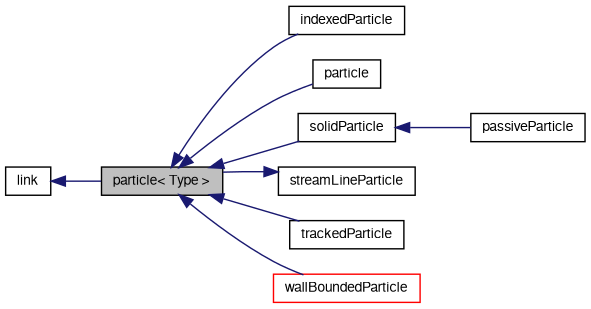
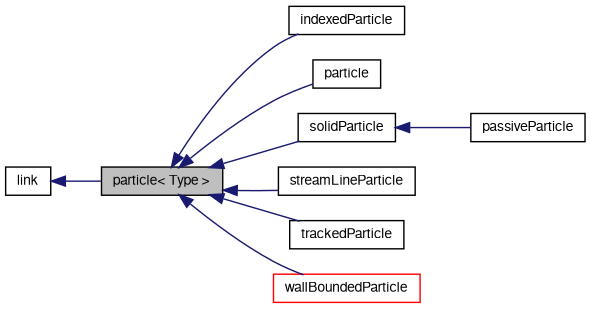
  digraph {
    rankdir=LR
    node [color=black fontname=FreeSans fontsize=10 shape=record]
    edge [color=midnightblue dir=back fontname=FreeSans fontsize=10 labelfontname=FreeSans labelfontsize=10 style=solid]
    n1 [fillcolor=grey75 fontcolor=black height=0.2 label="particle\< Type \>" style=filled width=0.4]
    n2 [height=0.2 label=indexedParticle width=0.4]
    n3 [height=0.2 label=particle width=0.4]
    n4 [height=0.2 label=solidParticle width=0.4]
    n5 [height=0.2 label=streamLineParticle width=0.4]
    n6 [height=0.2 label=trackedParticle width=0.4]
    n7 [color=red height=0.2 label=wallBoundedParticle width=0.4]
    n8 [height=0.2 label=passiveParticle width=0.4]
    n9 [height=0.2 label=link width=0.4]
    n1 -> n2
    n1 -> n3
    n1 -> n4
-   n5 -> n1
+   n1 -> n5
    n1 -> n6
    n1 -> n7
    n4 -> n8
    n9 -> n1
  }
